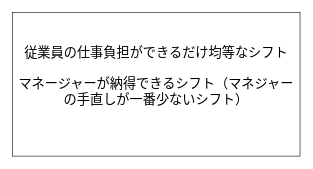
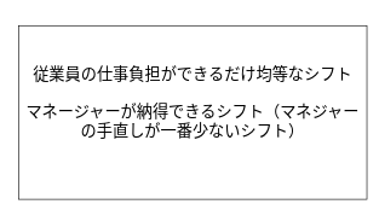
  <mxCell id="0" />
  <mxCell id="1" parent="0" />
- <mxCell id="2" value="&lt;font style=&quot;font-size: 22px&quot;&gt;従業員の仕事負担ができるだけ均等なシフト&lt;br&gt;&lt;br&gt;マネージャーが納得できるシフト（マネジャーの手直しが一番少ないシフト）&lt;br&gt;&lt;br&gt;&lt;/font&gt;" style="rounded=0;whiteSpace=wrap;html=1;" vertex="1" parent="1"><mxGeometry x="20" y="20" width="480" height="240" as="geometry" /></mxCell>
+ <mxCell id="2" value="&lt;font style=&quot;font-size: 22px&quot;&gt;従業員の仕事負担ができるだけ均等なシフト&lt;br&gt;&lt;br&gt;マネージャーが納得できるシフト（マネジャーの手直しが一番少ないシフト）&lt;br&gt;&lt;br&gt;&lt;/font&gt;" style="rounded=0;whiteSpace=wrap;html=1;" vertex="1" parent="1"><mxGeometry x="25" y="35" width="480" height="240" as="geometry" /></mxCell>
